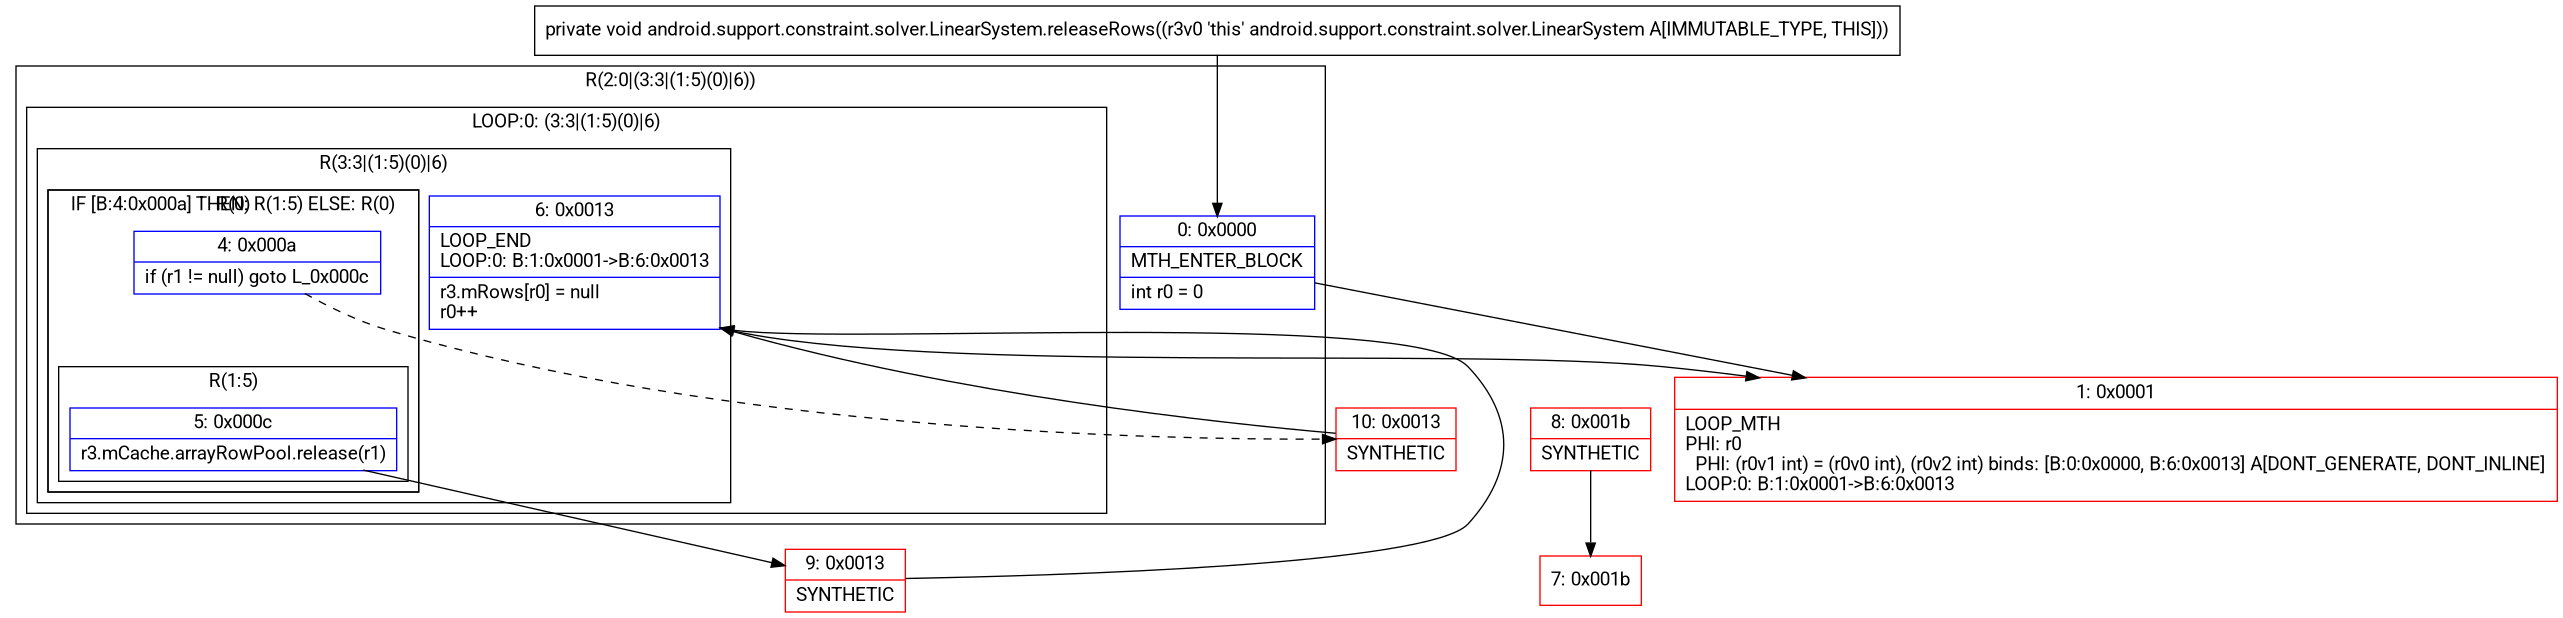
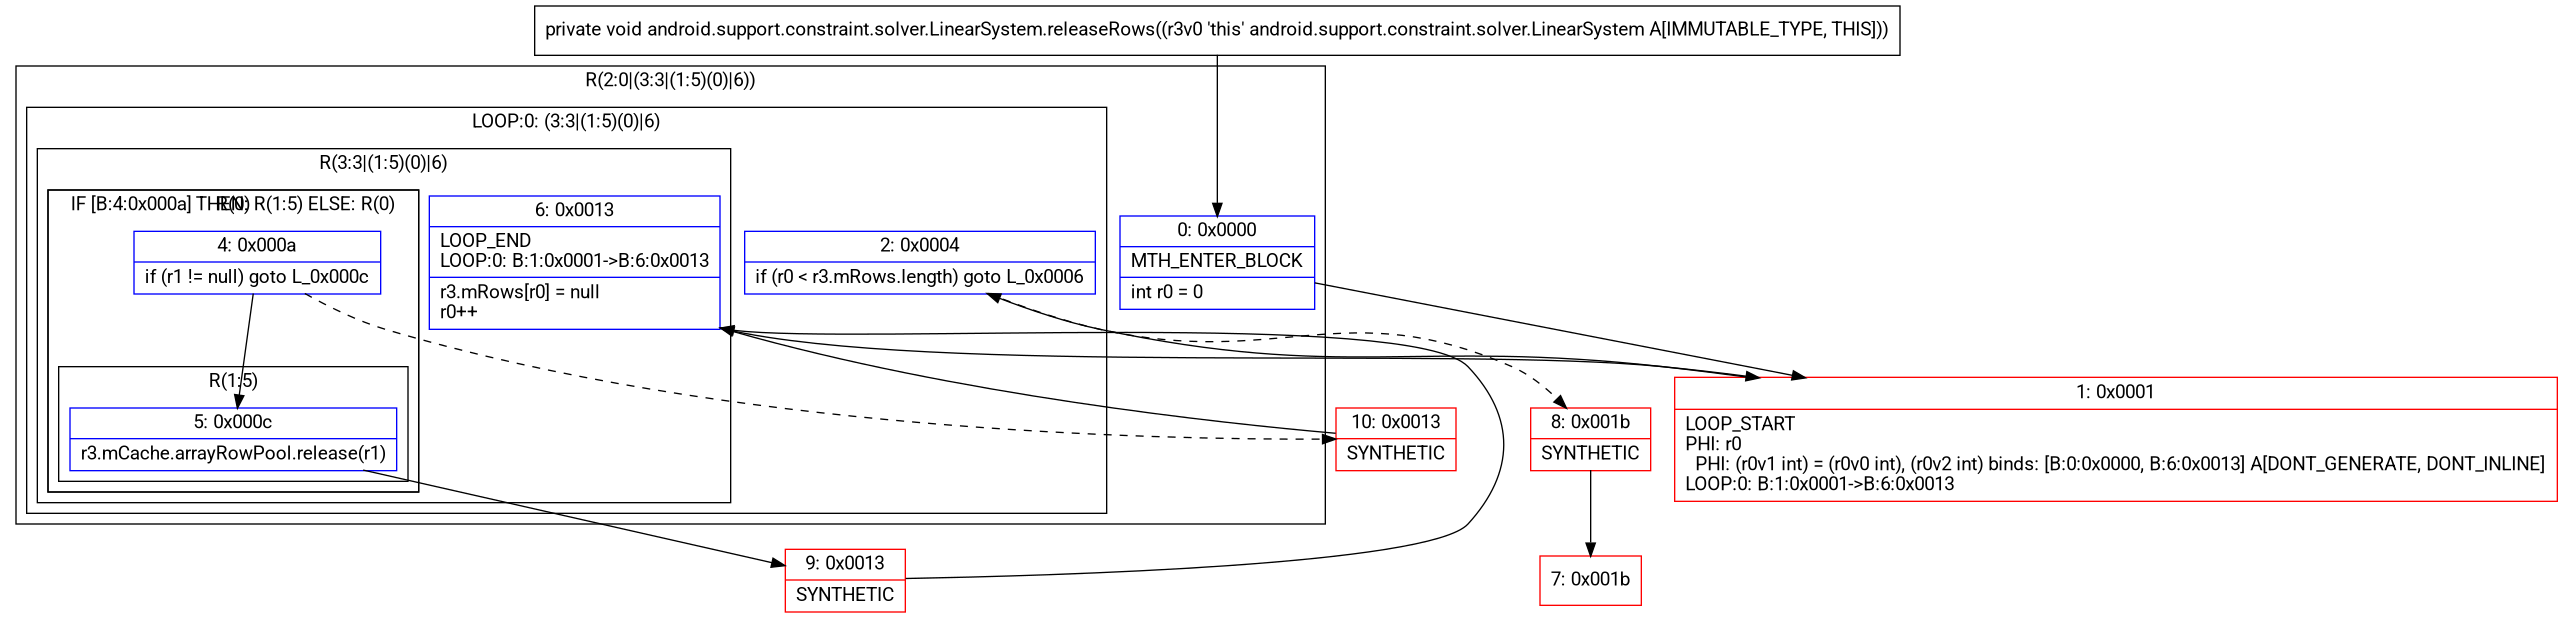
  digraph {
    fontname=Roboto
    node [color=blue fontname=Roboto shape=record]
    edge [fontname=Roboto]
    n1 [label="{5\:\ 0x000c|r3.mCache.arrayRowPool.release(r1)\l}"]
    n2 [label="{4\:\ 0x000a|if (r1 != null) goto L_0x000c\l}"]
    n3 [label="{6\:\ 0x0013|LOOP_END\lLOOP:0: B:1:0x0001\-\>B:6:0x0013\l|r3.mRows[r0] = null\lr0++\l}"]
+   n4 [label="{2\:\ 0x0004|if (r0 \< r3.mRows.length) goto L_0x0006\l}"]
    n5 [label="{0\:\ 0x0000|MTH_ENTER_BLOCK\l|int r0 = 0\l}"]
    n6 [color=red label="{9\:\ 0x0013|SYNTHETIC\l}"]
    n7 [color=red label="{10\:\ 0x0013|SYNTHETIC\l}"]
-   n8 [color=red label="{1\:\ 0x0001|LOOP_MTH\lPHI: r0 \l  PHI: (r0v1 int) = (r0v0 int), (r0v2 int) binds: [B:0:0x0000, B:6:0x0013] A[DONT_GENERATE, DONT_INLINE]\lLOOP:0: B:1:0x0001\-\>B:6:0x0013\l}"]
+   n8 [color=red label="{1\:\ 0x0001|LOOP_START\lPHI: r0 \l  PHI: (r0v1 int) = (r0v0 int), (r0v2 int) binds: [B:0:0x0000, B:6:0x0013] A[DONT_GENERATE, DONT_INLINE]\lLOOP:0: B:1:0x0001\-\>B:6:0x0013\l}"]
    n9 [color=red label="{8\:\ 0x001b|SYNTHETIC\l}"]
    n10 [color=red label="{7\:\ 0x001b}"]
    n11 [label="{private void android.support.constraint.solver.LinearSystem.releaseRows((r3v0 'this' android.support.constraint.solver.LinearSystem A[IMMUTABLE_TYPE, THIS])) }" color=""]
    subgraph cluster_1 {
      label="R(2:0|(3:3|(1:5)(0)|6))"
      n5
      subgraph cluster_2 {
        label="LOOP:0: (3:3|(1:5)(0)|6)"
+       n4
        subgraph cluster_3 {
          label="R(3:3|(1:5)(0)|6)"
          n3
          subgraph cluster_4 {
            label="IF [B:4:0x000a] THEN: R(1:5) ELSE: R(0)"
            n2
            subgraph cluster_5 {
              label="R(1:5)"
              n1
            }
            subgraph cluster_6 {
              label="R(0)"
            }
          }
        }
      }
    }
    n1 -> n6
+   n2 -> n1
    n2 -> n7 [style=dashed]
    n3 -> n8
+   n4 -> n9 [style=dashed]
    n5 -> n8
    n6 -> n3
    n7 -> n3
+   n8 -> n4
    n9 -> n10
    n11 -> n5
  }
